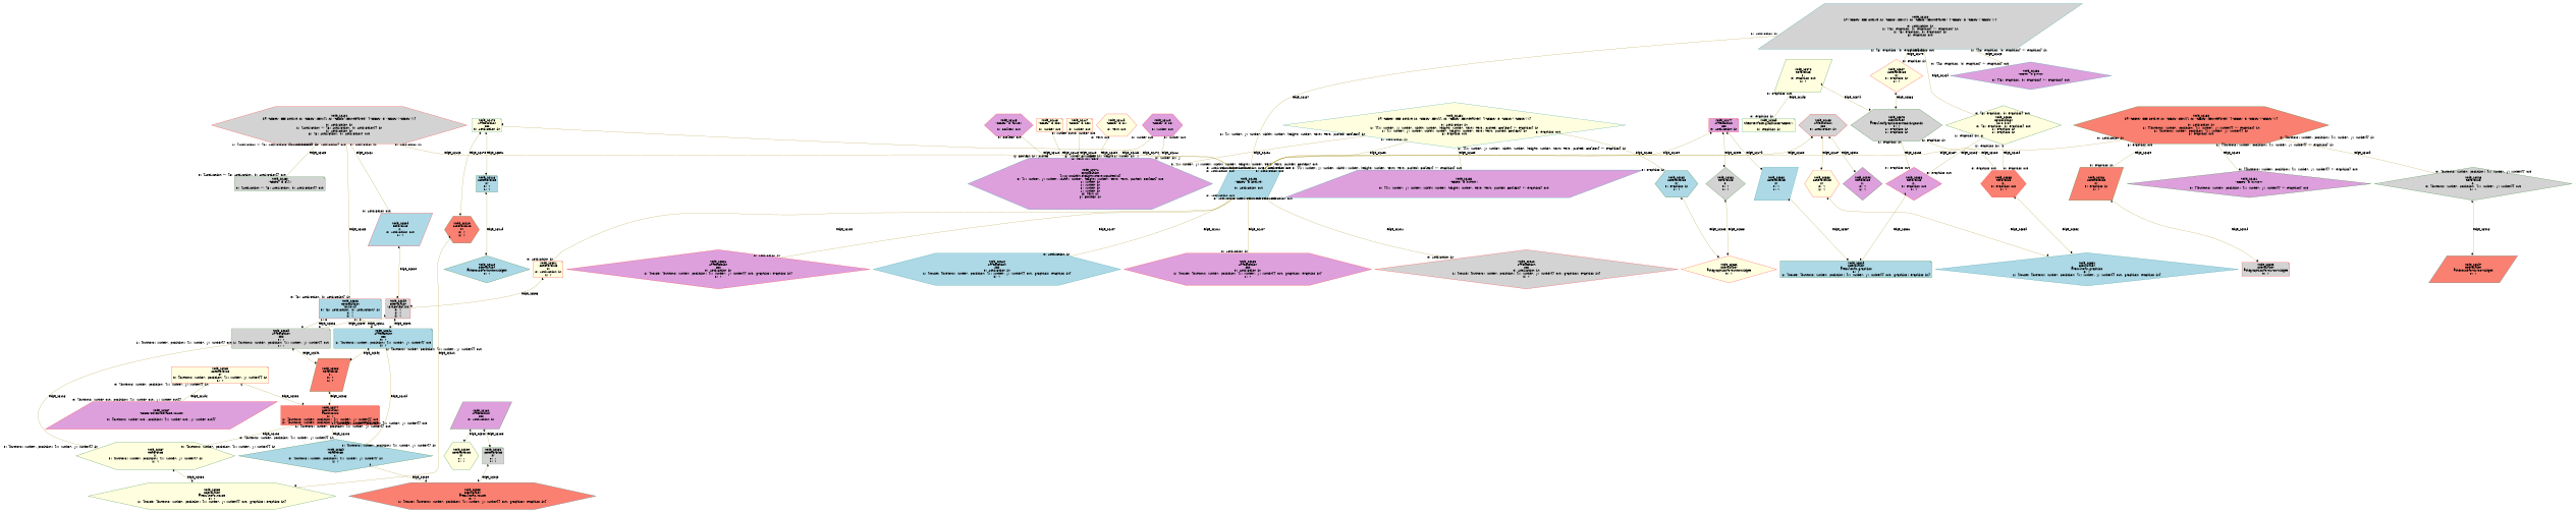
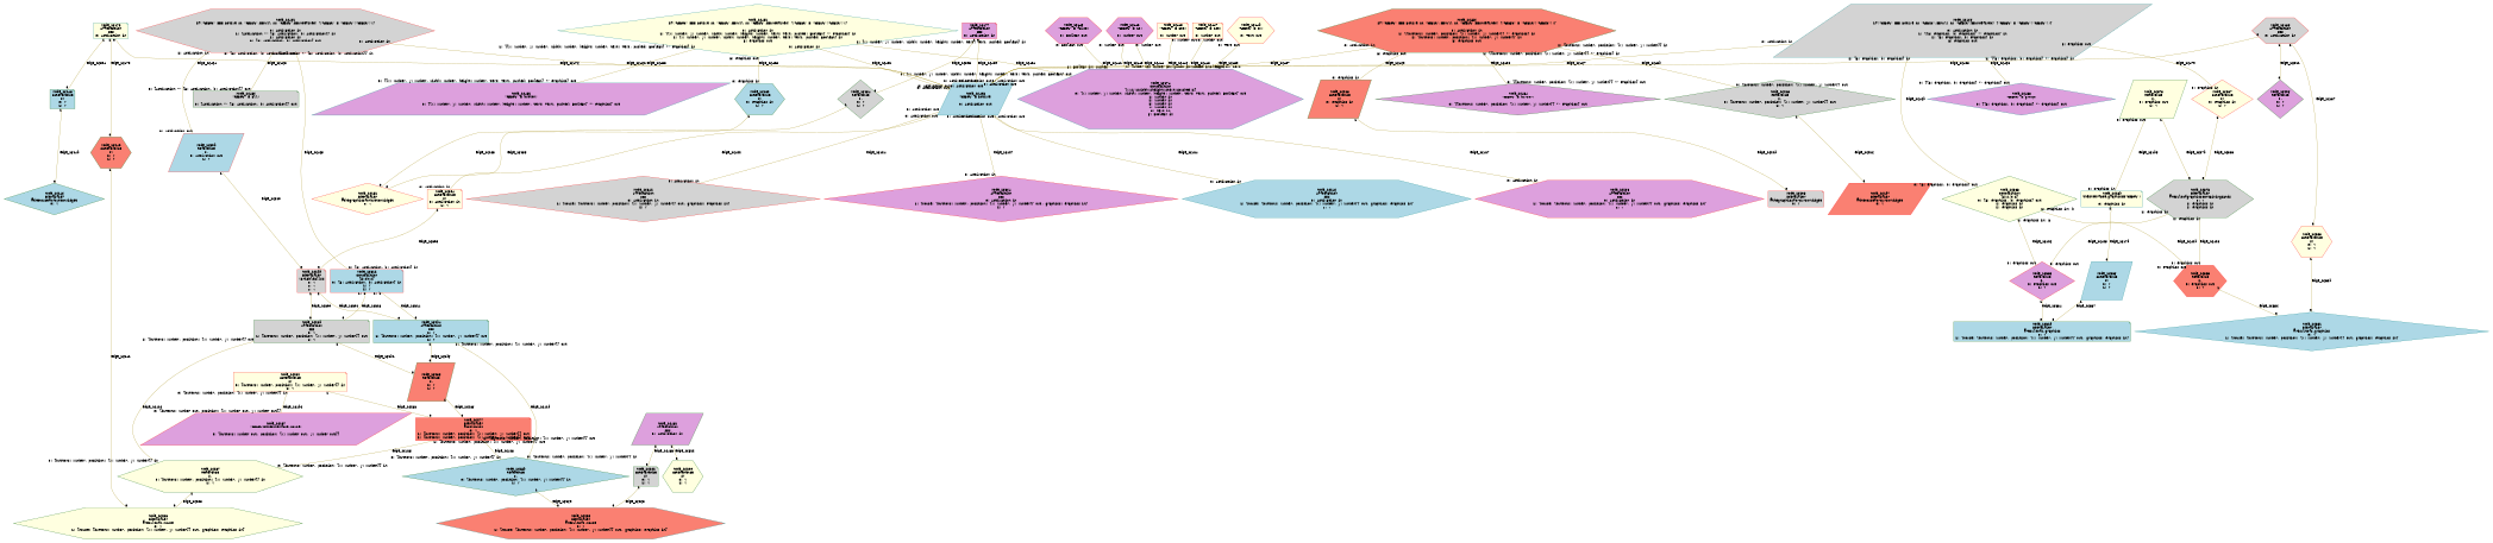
  digraph {
    fontname="DejaVu Sans Mono"
    node [color=red fillcolor=lightyellow fontname="DejaVu Sans Mono" shape=hexagon style=filled]
    edge [arrowHead=none arrowsize=1 color="#9d8400" dir=none fontname="DejaVu Sans Mono" headlabel=0 taillabel=1]
    n1 [fillcolor=plum label="node_16137\n<%=a0%>=theInterface.mouse;\n\n0: {buttons: Number out, position: {x: Number out, y: Number out}}" shape=parallelogram]
    n2 [color=teal label="node_16139\ntheInterface.graphics=<%=a0%>;\n\n0: Graphics in" shape=note]
    n3 [color=darkgreen fillcolor=lightblue label="node_16146\nIdentifier\n#themouseforbuttonwidget\n0: ?" shape=diamond]
    n4 [color=darkgreen fillcolor=lightblue label="node_16148\nCoReference\n$?\n0: ?\n1: ?" shape=note]
    n5 [label="node_16151\nIdentifier\n#thegraphicsforbuttonwidget\n0: ?" shape=diamond]
    n6 [color=darkgreen fillcolor=lightgrey label="node_16154\nReference\n$!\n0: ?\n1: ?" shape=diamond]
    n7 [color=teal fillcolor=plum label="node_16174\nComposition\n{x:$y:$width:$height:$text:$pushed:$}\n0: {x: Number, y: Number, width: Number, height: Number, text: Text, pushed: Boolean} out\n1: Number in\n2: Number in\n3: Number in\n4: Number in\n5: Text in\n6: Boolean in"]
    n8 [color=darkgreen fillcolor=lightblue label="node_16182\nCoReference\n$?\n0: Graphics in\n1: ?"]
-   n9 [color=teal fillcolor=salmon label="node_16197\nIdentifier\n#themouseforcursorwidget\n0: ?" shape=parallelogram]
+   n9 [fillcolor=salmon label="node_16197\nIdentifier\n#themouseforcursorwidget\n0: ?" shape=parallelogram]
    n10 [color=darkgreen label="node_16200\nCoReference\n$?\n0: ?\n1: ?"]
    n11 [fillcolor=lightgrey label="node_16203\nIdentifier\n#thegraphicsforcursorwidget\n0: ?" shape=note]
    n12 [color=darkgreen fillcolor=plum label="node_16206\nReference\n$!\n0: ?\n1: ?" shape=diamond]
    n13 [color=darkgreen fillcolor=lightgrey label="node_16215\nReference\n$!\n0: {buttons: Number, position: {x: Number, y: Number}} out\n1: ?" shape=diamond]
    n14 [color=darkgreen fillcolor=salmon label="node_16218\nCoReference\n$?\n0: Graphics in\n1: ?" shape=parallelogram]
    n15 [color=darkgreen label="node_16233\nIdentifier\n#resultof$.mouse\n0: ?\n1: {mouse: {buttons: Number, position: {x: Number, y: Number}} out, graphics: Graphics in}"]
    n16 [color=darkgreen label="node_16237\nReference\n$!\n0: {buttons: Number, position: {x: Number, y: Number}} in\n1: ?"]
    n17 [color=darkgreen fillcolor=salmon label="node_16240\nCoReference\n$?\n0: ?\n1: ?"]
    n18 [color=teal fillcolor=lightblue label="node_16246\nAffectation\n$=$\n0: Activation in\n1: {mouse: {buttons: Number, position: {x: Number, y: Number}} out, graphics: Graphics in}\n2: ?"]
    n19 [color=teal fillcolor=salmon label="node_16255\nIdentifier\n#resultof$.mouse\n0: ?\n1: {mouse: {buttons: Number, position: {x: Number, y: Number}} out, graphics: Graphics in}"]
    n20 [color=darkgreen fillcolor=lightblue label="node_16259\nReference\n$!\n0: {buttons: Number, position: {x: Number, y: Number}} in\n1: ?" shape=diamond]
    n21 [color=darkgreen fillcolor=lightgrey label="node_16262\nCoReference\n$?\n0: ?\n1: ?" shape=note]
    n22 [fillcolor=plum label="node_16268\nAffectation\n$=$\n0: Activation in\n1: {mouse: {buttons: Number, position: {x: Number, y: Number}} out, graphics: Graphics in}\n2: ?"]
    n23 [fillcolor=salmon label="node_16277\nIdentifier\n#both$and$\n0: ?\n1: {buttons: Number, position: {x: Number, y: Number}} out\n2: {buttons: Number, position: {x: Number, y: Number}} out" shape=note]
    n24 [label="node_16282\nCoReference\n$?\n0: {buttons: Number, position: {x: Number, y: Number}} in\n1: ?" shape=note]
    n25 [color=darkgreen fillcolor=salmon label="node_16285\nReference\n$!\n0: ?\n1: ?" shape=parallelogram]
    n26 [color=darkgreen fillcolor=lightgrey label="node_16289\nAffectation\n$=$\n0: ?\n1: {buttons: Number, position: {x: Number, y: Number}} out\n2: ?" shape=note]
    n27 [color=darkgreen fillcolor=lightblue label="node_16294\nAffectation\n$=$\n0: ?\n1: {buttons: Number, position: {x: Number, y: Number}} out\n2: ?" shape=note]
    n28 [fillcolor=lightgrey label="node_16299\nIdentifier\nvariableall$$\n0: ?\n1: ?\n2: ?" shape=note]
    n29 [label="node_16304\nCoReference\n$?\n0: Activation in\n1: ?" shape=note]
    n30 [fillcolor=lightblue label="node_16309\nReference\n$!\n0: Activation out\n1: ?" shape=parallelogram]
    n31 [fillcolor=lightblue label="node_16312\nComposition\n{a:$b:$}\n0: {a: Activation, b: Activation} in\n1: ?\n2: ?" shape=note]
    n32 [color=darkgreen fillcolor=lightblue label="node_16329\nIdentifier\n#resultof$.graphics\n0: ?\n1: {mouse: {buttons: Number, position: {x: Number, y: Number}} out, graphics: Graphics in}" shape=note]
    n33 [fillcolor=plum label="node_16333\nReference\n$!\n0: Graphics out\n1: ?" shape=diamond]
    n34 [color=teal fillcolor=lightblue label="node_16336\nCoReference\n$?\n0: ?\n1: ?" shape=parallelogram]
    n35 [fillcolor=lightgrey label="node_16342\nAffectation\n$=$\n0: Activation in\n1: {mouse: {buttons: Number, position: {x: Number, y: Number}} out, graphics: Graphics in}\n2: ?" shape=diamond]
    n36 [color=teal fillcolor=lightblue label="node_16351\nIdentifier\n#resultof$.graphics\n0: ?\n1: {mouse: {buttons: Number, position: {x: Number, y: Number}} out, graphics: Graphics in}" shape=diamond]
    n37 [fillcolor=salmon label="node_16355\nReference\n$!\n0: Graphics out\n1: ?"]
    n38 [label="node_16358\nCoReference\n$?\n0: ?\n1: ?"]
    n39 [fillcolor=plum label="node_16364\nAffectation\n$=$\n0: Activation in\n1: {mouse: {buttons: Number, position: {x: Number, y: Number}} out, graphics: Graphics in}\n2: ?" shape=diamond]
    n40 [color=darkgreen fillcolor=lightgrey label="node_16373\nIdentifier\n#resultofgraphicscontaining$and$\n0: ?\n1: Graphics in\n2: Graphics in"]
    n41 [color=darkgreen label="node_16378\nReference\n$!\n0: Graphics out\n1: ?" shape=parallelogram]
    n42 [color=darkgreen label="node_16383\nComposition\n{a:$,b:$}\n0: {a: Graphics, b: Graphics} out\n1: Graphics in\n2: Graphics in" shape=diamond]
    n43 [label="node_16387\nCoReference\n$?\n0: Graphics in\n1: ?" shape=diamond]
    n44 [color=teal fillcolor=lightblue label="node_16403\n<%=a0%> = active;\n\n0: Activation out" shape=parallelogram]
    n45 [color=teal fillcolor=plum label="node_16432\n<%=a0%> = button;\n\n0: {{x: Number, y: Number, width: Number, height: Number, text: Text, pushed: Boolean} -> Graphics} out" shape=parallelogram]
    n46 [color=darkgreen fillcolor=plum label="node_16434\n<%=a0%> = cursor;\n\n0: {{buttons: Number, position: {x: Number, y: Number}} -> Graphics} out" shape=diamond]
    n47 [color=darkgreen fillcolor=lightgrey label="node_16436\n<%=a0%> = all;\n\n0: {Activation -> {a: Activation, b: Activation}} out" shape=note]
    n48 [color=teal fillcolor=plum label="node_16438\n<%=a0%> = group;\n\n0: {{a: Graphics, b: Graphics} -> Graphics} out" shape=diamond]
    n49 [fillcolor=plum label="node_16440\n<%=a0%> = false;\n\n0: Boolean out"]
    n50 [fillcolor=plum label="node_16442\n<%=a0%> = 10;\n\n0: Number out"]
    n51 [label="node_16445\n<%=a0%> = 200;\n\n0: Number out" shape=note]
    n52 [label="node_16447\n<%=a0%> = 100;\n\n0: Number out" shape=note]
    n53 [label="node_16449\n<%=a0%> = OK;\n\n0: Text out"]
    n54 [color=teal label="node_16451\nif(<%=a0%> === active && <%=a1%>!==null && <%=a1%>!==undefined) {<%=a3%> = <%=a1%>(<%=a2%>);}\n\n0: Activation in\n1: {{x: Number, y: Number, width: Number, height: Number, text: Text, pushed: Boolean} -> Graphics} in\n2: {x: Number, y: Number, width: Number, height: Number, text: Text, pushed: Boolean} in\n3: Graphics out" shape=diamond]
    n55 [color=darkgreen fillcolor=salmon label="node_16456\nif(<%=a0%> === active && <%=a1%>!==null && <%=a1%>!==undefined) {<%=a3%> = <%=a1%>(<%=a2%>);}\n\n0: Activation in\n1: {{buttons: Number, position: {x: Number, y: Number}} -> Graphics} in\n2: {buttons: Number, position: {x: Number, y: Number}} in\n3: Graphics out"]
    n56 [fillcolor=lightgrey label="node_16461\nif(<%=a0%> === active && <%=a1%>!==null && <%=a1%>!==undefined) {<%=a3%> = <%=a1%>(<%=a2%>);}\n\n0: Activation in\n1: {Activation -> {a: Activation, b: Activation}} in\n2: Activation in\n3: {a: Activation, b: Activation} out"]
    n57 [color=teal fillcolor=lightgrey label="node_16466\nif(<%=a0%> === active && <%=a1%>!==null && <%=a1%>!==undefined) {<%=a3%> = <%=a1%>(<%=a2%>);}\n\n0: Activation in\n1: {{a: Graphics, b: Graphics} -> Graphics} in\n2: {a: Graphics, b: Graphics} in\n3: Graphics out" shape=parallelogram]
    n58 [color=teal label="node_16473\nAffectation\n$=$\n0: Activation in" shape=note]
    n59 [fillcolor=plum label="node_16477\nAffectation\n$=$\n0: Activation in" shape=note]
    n60 [color=darkgreen fillcolor=plum label="node_16481\nAffectation\n$=$\n0: Activation in" shape=parallelogram]
    n61 [fillcolor=lightgrey label="node_16485\nAffectation\n$=$\n0: Activation in"]
    n4 -> n3 [label=edge_16149]
    n6 -> n5 [label=edge_16155]
    n8 -> n5 [label=edge_16183]
    n13 -> n9 [label=edge_16216]
    n14 -> n11 [label=edge_16219]
    n16 -> n15 [label=edge_16238]
    n17 -> n15 [label=edge_16241]
    n20 -> n19 [label=edge_16260]
    n21 -> n19 [label=edge_16263]
    n23 -> n16 [headlabel="0: {buttons: Number, position: {x: Number, y: Number}} in" label=edge_16415 taillabel="1: {buttons: Number, position: {x: Number, y: Number}} out"]
    n23 -> n20 [headlabel="0: {buttons: Number, position: {x: Number, y: Number}} in" label=edge_16418 taillabel="2: {buttons: Number, position: {x: Number, y: Number}} out"]
    n24 -> n1 [headlabel="0: {buttons: Number out, position: {x: Number out, y: Number out}}" label=edge_16496 taillabel="0: {buttons: Number, position: {x: Number, y: Number}} in"]
    n24 -> n23 [label=edge_16283]
    n25 -> n23 [label=edge_16286]
    n26 -> n16 [headlabel="0: {buttons: Number, position: {x: Number, y: Number}} in" label=edge_16416 taillabel="1: {buttons: Number, position: {x: Number, y: Number}} out"]
    n26 -> n25 [label=edge_16291 taillabel=2]
    n27 -> n20 [headlabel="0: {buttons: Number, position: {x: Number, y: Number}} in" label=edge_16419 taillabel="1: {buttons: Number, position: {x: Number, y: Number}} out"]
    n27 -> n25 [label=edge_16296 taillabel=2]
    n28 -> n26 [label=edge_16300]
    n28 -> n27 [label=edge_16301 taillabel=2]
    n29 -> n28 [label=edge_16305]
    n30 -> n28 [label=edge_16310]
    n31 -> n26 [label=edge_16313 taillabel="1: a"]
    n31 -> n27 [label=edge_16314 taillabel="2: b"]
    n33 -> n32 [label=edge_16334]
    n34 -> n32 [label=edge_16337]
    n37 -> n36 [label=edge_16356]
    n38 -> n36 [label=edge_16359]
    n40 -> n33 [headlabel="0: Graphics out" label=edge_16425 taillabel="1: Graphics in"]
    n40 -> n37 [headlabel="0: Graphics out" label=edge_16428 taillabel="2: Graphics in"]
    n41 -> n2 [headlabel="0: Graphics in" label=edge_16495 taillabel="0: Graphics out"]
    n41 -> n40 [label=edge_16379]
    n42 -> n33 [headlabel="0: Graphics out" label=edge_16426 taillabel="1: Graphics in: a"]
    n42 -> n37 [headlabel="0: Graphics out" label=edge_16429 taillabel="2: Graphics in: b"]
    n43 -> n40 [label=edge_16388]
    n44 -> n18 [headlabel="0: Activation in" label=edge_16414 taillabel="0: Activation out"]
    n44 -> n22 [headlabel="0: Activation in" label=edge_16417 taillabel="0: Activation out"]
    n44 -> n29 [headlabel="0: Activation in" label=edge_16422 taillabel="0: Activation out"]
    n44 -> n35 [headlabel="0: Activation in" label=edge_16424 taillabel="0: Activation out"]
    n44 -> n39 [headlabel="0: Activation in" label=edge_16427 taillabel="0: Activation out"]
    n49 -> n7 [headlabel="6: Boolean in: pushed" label=edge_16441 taillabel="0: Boolean out"]
    n50 -> n7 [headlabel="1: Number in: x" label=edge_16443 taillabel="0: Number out"]
    n50 -> n7 [headlabel="2: Number in: y" label=edge_16444 taillabel="0: Number out"]
    n51 -> n7 [headlabel="3: Number in: width" label=edge_16446 taillabel="0: Number out"]
    n52 -> n7 [headlabel="4: Number in: height" label=edge_16448 taillabel="0: Number out"]
    n53 -> n7 [headlabel="5: Text in: text" label=edge_16450 taillabel="0: Text out"]
    n54 -> n7 [headlabel="0: {x: Number, y: Number, width: Number, height: Number, text: Text, pushed: Boolean} out" label=edge_16454 taillabel="2: {x: Number, y: Number, width: Number, height: Number, text: Text, pushed: Boolean} in"]
    n54 -> n8 [headlabel="0: Graphics in" label=edge_16455 taillabel="3: Graphics out"]
    n54 -> n44 [headlabel="0: Activation out" label=edge_16452 taillabel="0: Activation in"]
    n54 -> n45 [headlabel="0: {{x: Number, y: Number, width: Number, height: Number, text: Text, pushed: Boolean} -> Graphics} out" label=edge_16453 taillabel="1: {{x: Number, y: Number, width: Number, height: Number, text: Text, pushed: Boolean} -> Graphics} in"]
    n55 -> n13 [headlabel="0: {buttons: Number, position: {x: Number, y: Number}} out" label=edge_16459 taillabel="2: {buttons: Number, position: {x: Number, y: Number}} in"]
    n55 -> n14 [headlabel="0: Graphics in" label=edge_16460 taillabel="3: Graphics out"]
    n55 -> n44 [headlabel="0: Activation out" label=edge_16457 taillabel="0: Activation in"]
    n55 -> n46 [headlabel="0: {{buttons: Number, position: {x: Number, y: Number}} -> Graphics} out" label=edge_16458 taillabel="1: {{buttons: Number, position: {x: Number, y: Number}} -> Graphics} in"]
    n56 -> n30 [headlabel="0: Activation out" label=edge_16464 taillabel="2: Activation in"]
    n56 -> n31 [headlabel="0: {a: Activation, b: Activation} in" label=edge_16465 taillabel="3: {a: Activation, b: Activation} out"]
    n56 -> n44 [headlabel="0: Activation out" label=edge_16462 taillabel="0: Activation in"]
    n56 -> n47 [headlabel="0: {Activation -> {a: Activation, b: Activation}} out" label=edge_16463 taillabel="1: {Activation -> {a: Activation, b: Activation}} in"]
    n57 -> n42 [headlabel="0: {a: Graphics, b: Graphics} out" label=edge_16469 taillabel="2: {a: Graphics, b: Graphics} in"]
    n57 -> n43 [headlabel="0: Graphics in" label=edge_16470 taillabel="3: Graphics out"]
    n57 -> n44 [headlabel="0: Activation out" label=edge_16467 taillabel="0: Activation in"]
    n57 -> n48 [headlabel="0: {{a: Graphics, b: Graphics} -> Graphics} out" label=edge_16468 taillabel="1: {{a: Graphics, b: Graphics} -> Graphics} in"]
    n58 -> n4 [label=edge_16504]
    n58 -> n17 [label=edge_16475 taillabel=2]
    n58 -> n44 [headlabel="0: Activation out" label=edge_16476 taillabel=0]
    n59 -> n6 [label=edge_16503]
-   n59 -> n34 [label=edge_16479 taillabel=2]
+   n2 -> n34 [label=edge_16479 taillabel=2]
    n59 -> n44 [headlabel="0: Activation out" label=edge_16480 taillabel=0]
    n60 -> n10 [label=edge_16512]
    n60 -> n21 [label=edge_16483 taillabel=2]
    n61 -> n12 [label=edge_16511]
    n61 -> n38 [label=edge_16487 taillabel=2]
    n61 -> n44 [headlabel="0: Activation out" label=edge_16488 taillabel=0]
  }
